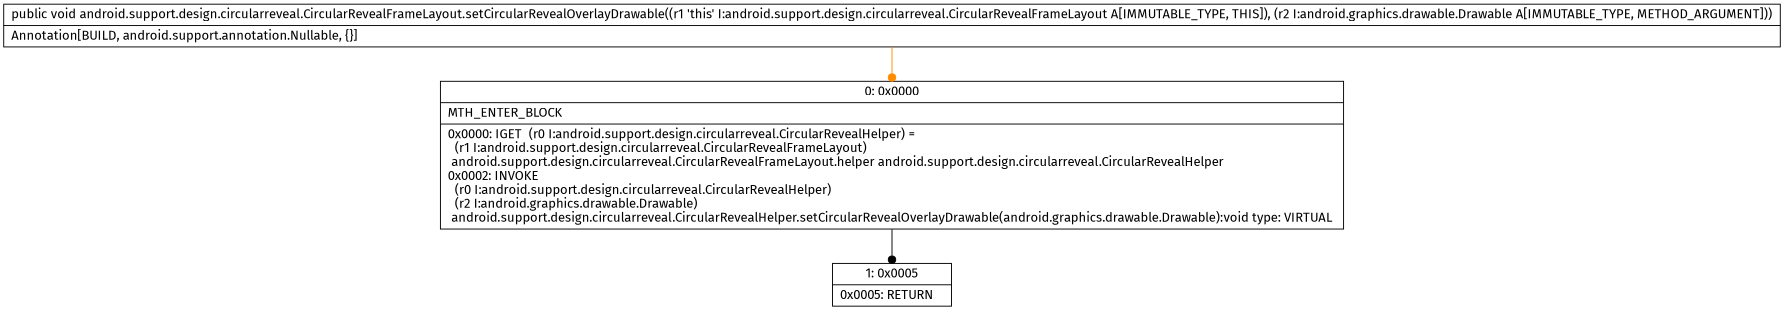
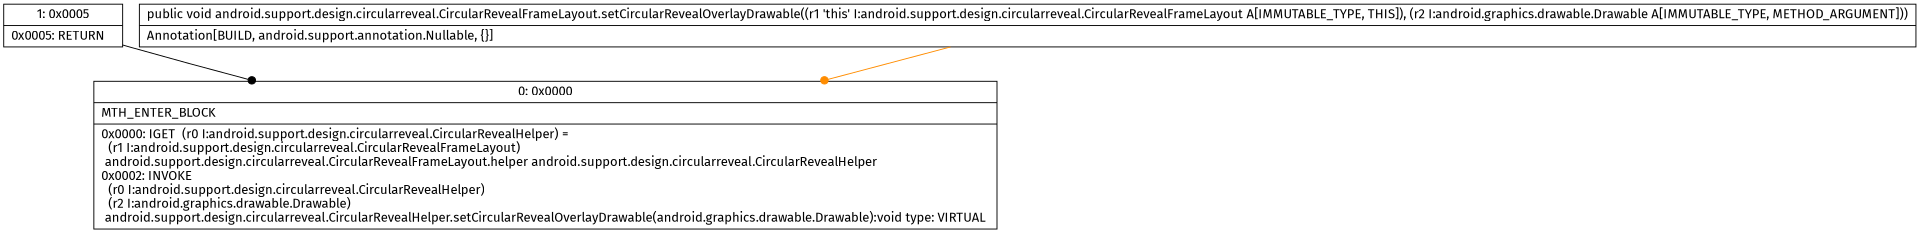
  digraph {
    fontname="Fira Sans"
    node [shape=record fontname="Fira Sans"]
    edge [arrowhead=dot fontname="Fira Sans"]
    n1 [label="{0\:\ 0x0000|MTH_ENTER_BLOCK\l|0x0000: IGET  (r0 I:android.support.design.circularreveal.CircularRevealHelper) = \l  (r1 I:android.support.design.circularreveal.CircularRevealFrameLayout)\l android.support.design.circularreveal.CircularRevealFrameLayout.helper android.support.design.circularreveal.CircularRevealHelper \l0x0002: INVOKE  \l  (r0 I:android.support.design.circularreveal.CircularRevealHelper)\l  (r2 I:android.graphics.drawable.Drawable)\l android.support.design.circularreveal.CircularRevealHelper.setCircularRevealOverlayDrawable(android.graphics.drawable.Drawable):void type: VIRTUAL \l}"]
    n2 [label="{1\:\ 0x0005|0x0005: RETURN   \l}"]
    n3 [label="{public void android.support.design.circularreveal.CircularRevealFrameLayout.setCircularRevealOverlayDrawable((r1 'this' I:android.support.design.circularreveal.CircularRevealFrameLayout A[IMMUTABLE_TYPE, THIS]), (r2 I:android.graphics.drawable.Drawable A[IMMUTABLE_TYPE, METHOD_ARGUMENT]))  | Annotation[BUILD, android.support.annotation.Nullable, \{\}]\l}"]
-   n1 -> n2 [color=black]
+   n2 -> n1 [color=black]
    n3 -> n1 [color=darkorange]
  }
